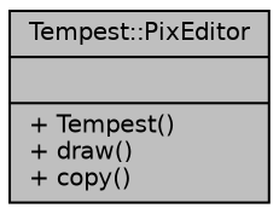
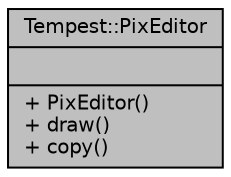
  digraph {
-   n1 [color=black fillcolor=grey75 fontcolor=black fontname=Helvetica fontsize=10 height=0.2 label="{Tempest::PixEditor\n||+ Tempest()\l+ draw()\l+ copy()\l}" shape=record style=filled width=0.4]
+   n1 [color=black fillcolor=grey75 fontcolor=black fontname=Helvetica fontsize=10 height=0.2 label="{Tempest::PixEditor\n||+ PixEditor()\l+ draw()\l+ copy()\l}" shape=record style=filled width=0.4]
  }
